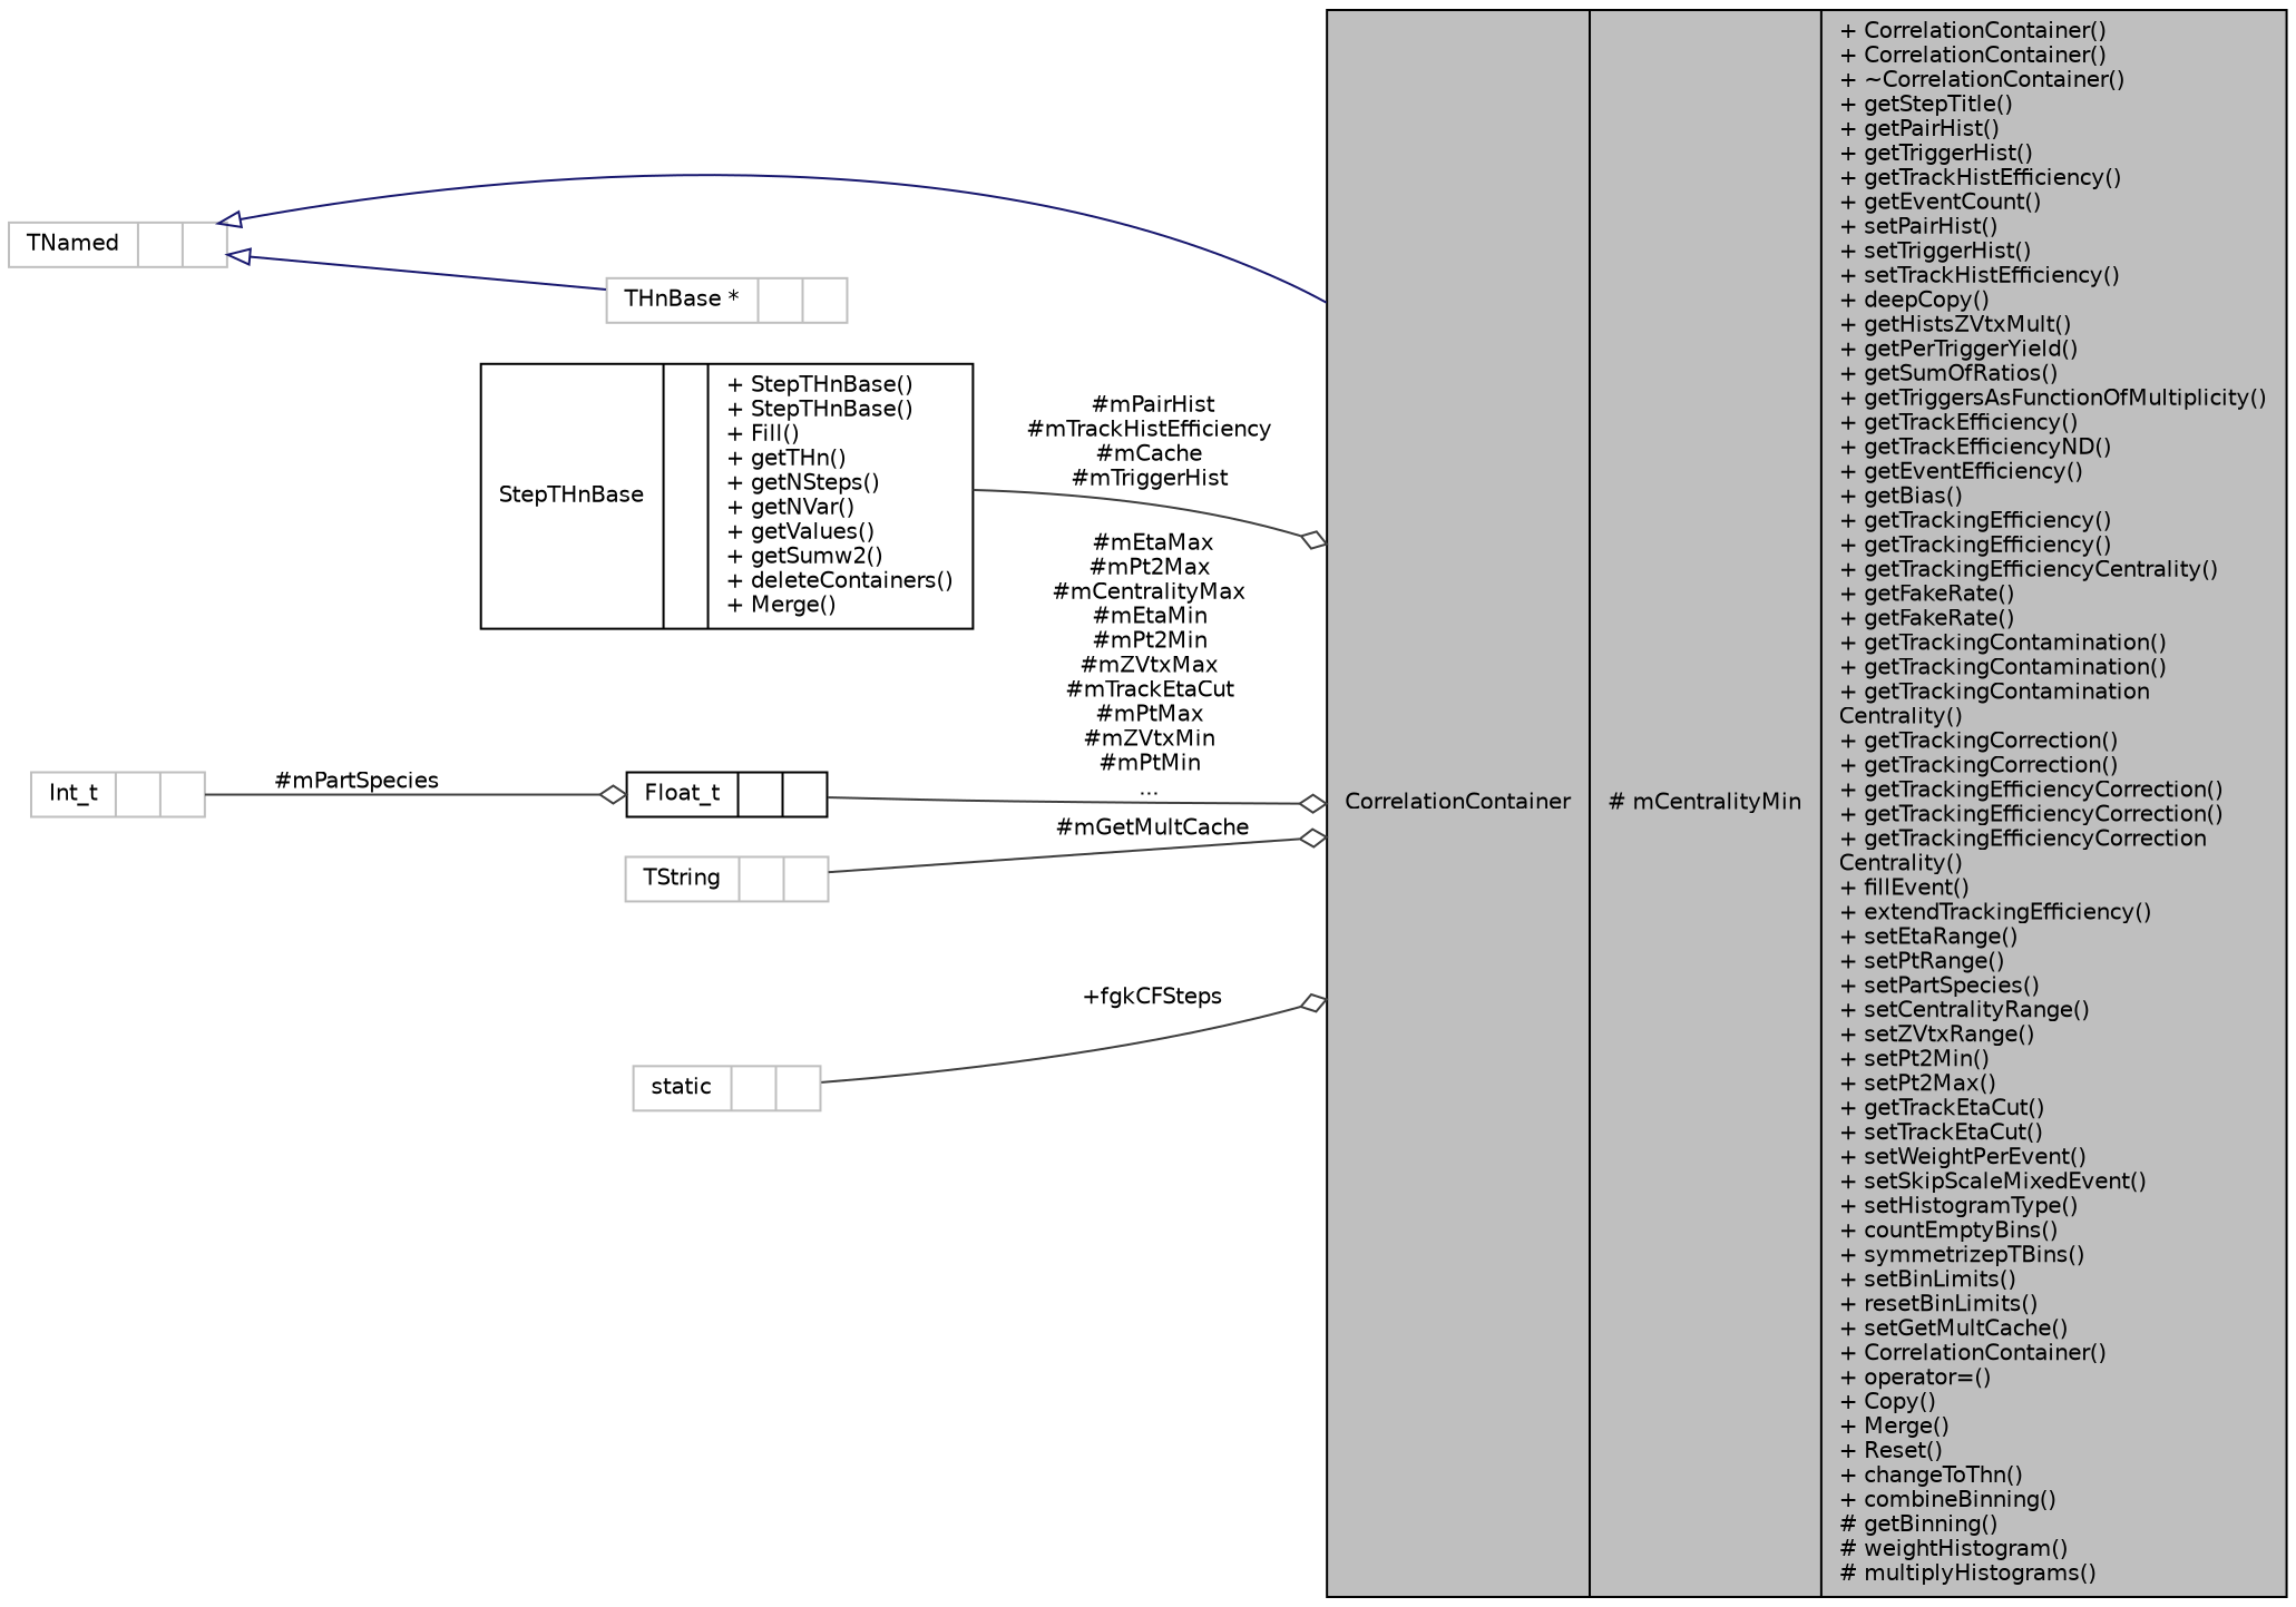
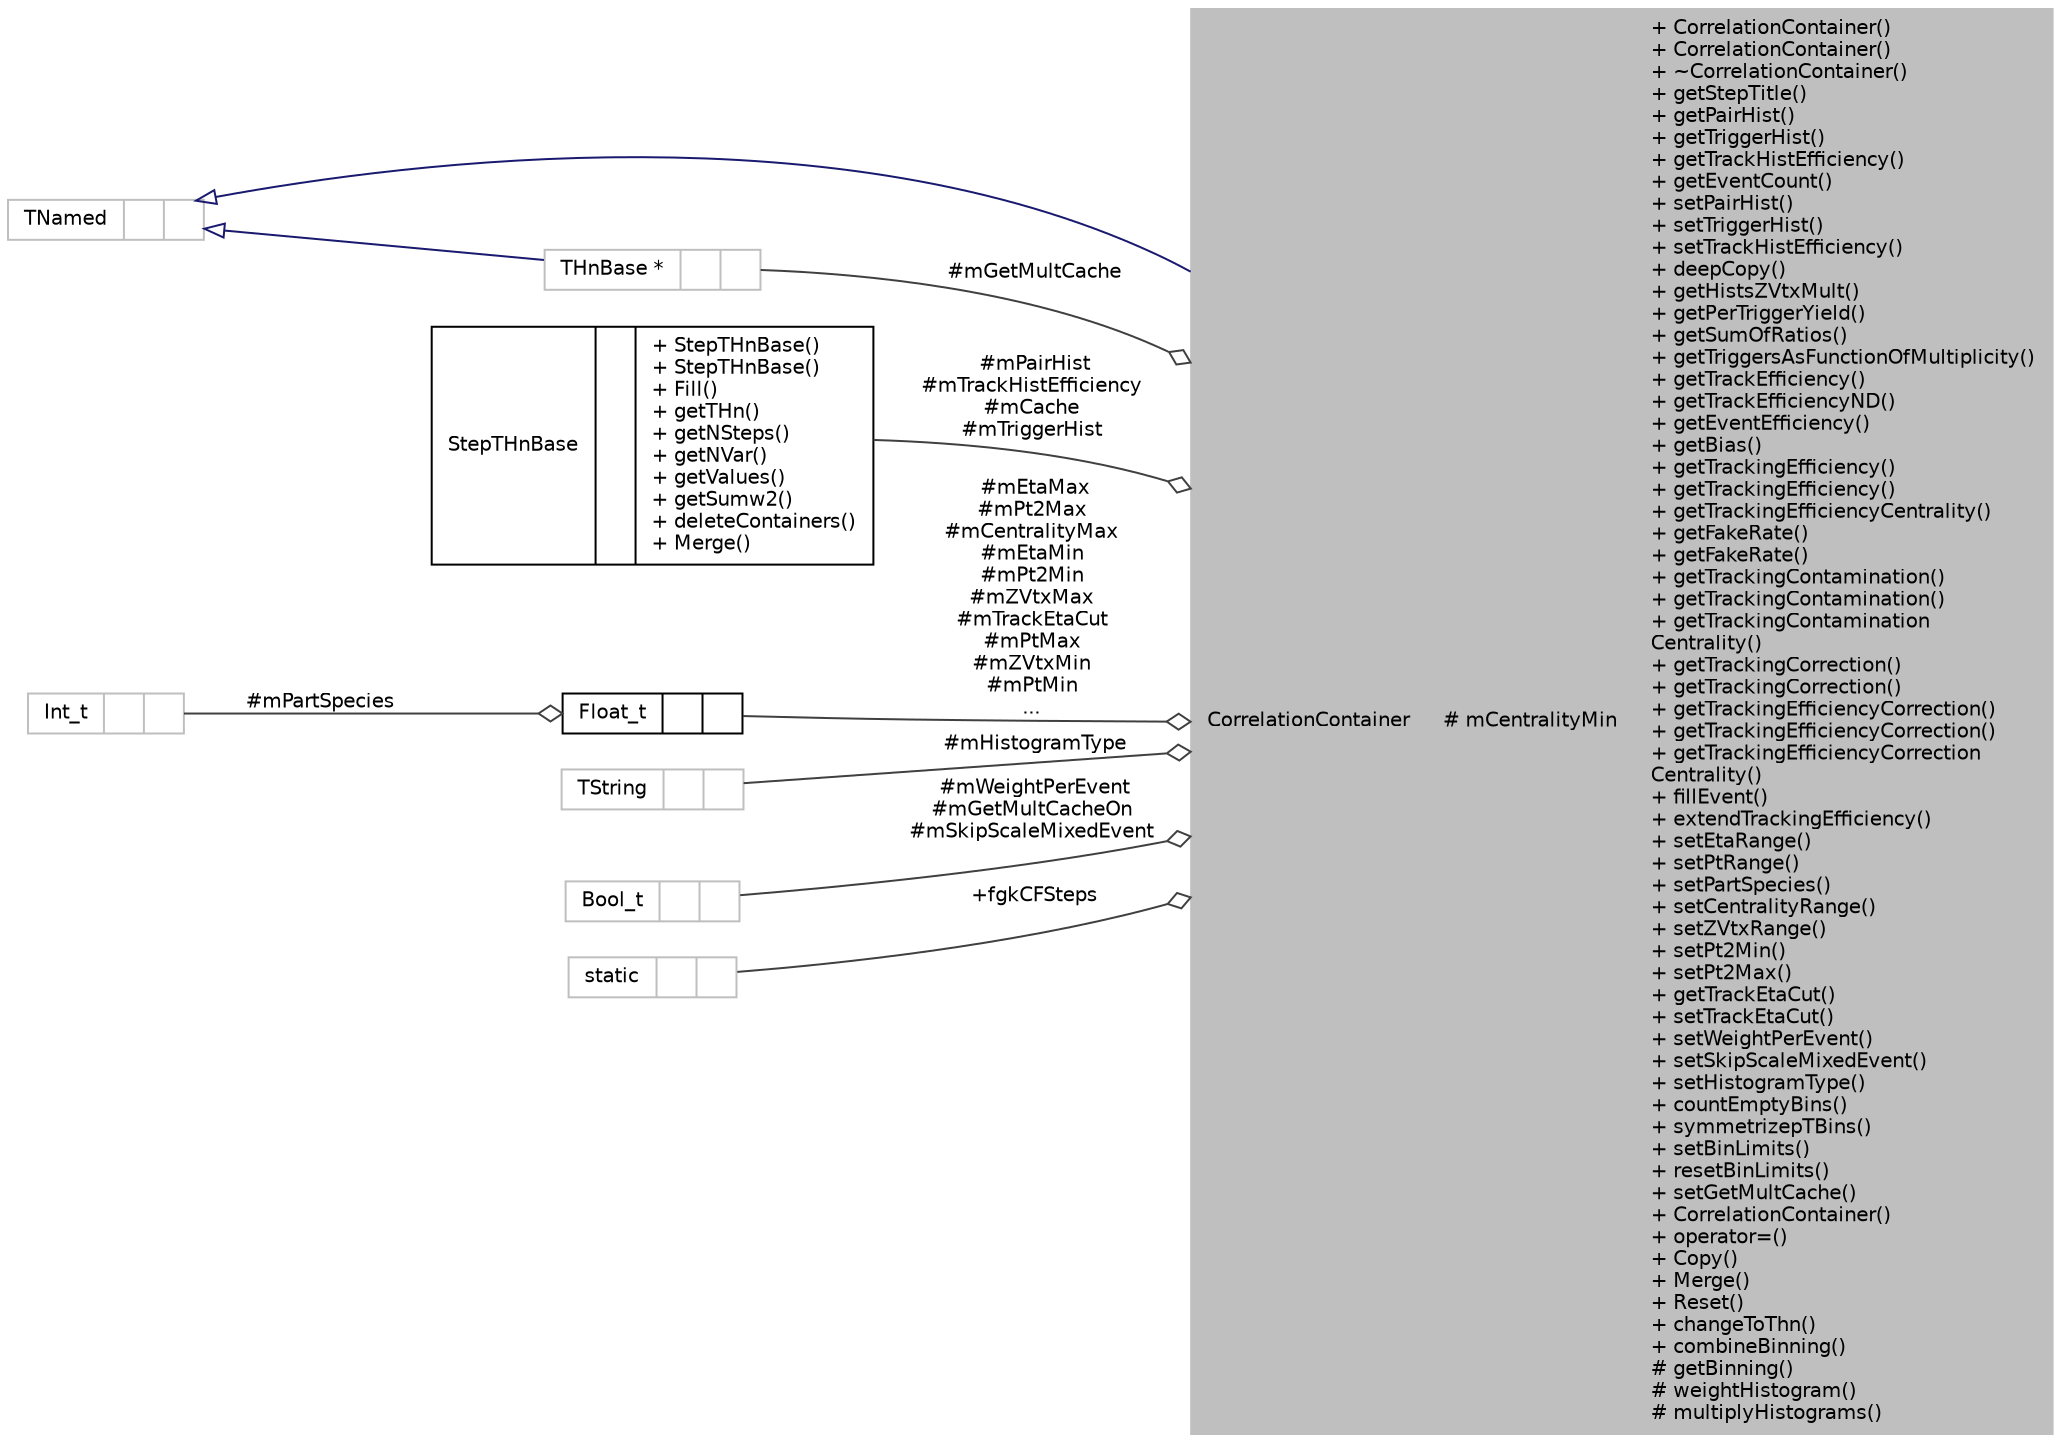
  digraph {
    rankdir=LR
    node [color=grey75 fontname=Helvetica fontsize=10 shape=record]
    edge [color=grey25 fontname=Helvetica fontsize=10 labelfontname=Helvetica labelfontsize=10 style=solid arrowhead=odiamond]
-   n1 [color=black fillcolor=grey75 fontcolor=black height=0.2 label="{CorrelationContainer\n|# mCentralityMin\l|+ CorrelationContainer()\l+ CorrelationContainer()\l+ ~CorrelationContainer()\l+ getStepTitle()\l+ getPairHist()\l+ getTriggerHist()\l+ getTrackHistEfficiency()\l+ getEventCount()\l+ setPairHist()\l+ setTriggerHist()\l+ setTrackHistEfficiency()\l+ deepCopy()\l+ getHistsZVtxMult()\l+ getPerTriggerYield()\l+ getSumOfRatios()\l+ getTriggersAsFunctionOfMultiplicity()\l+ getTrackEfficiency()\l+ getTrackEfficiencyND()\l+ getEventEfficiency()\l+ getBias()\l+ getTrackingEfficiency()\l+ getTrackingEfficiency()\l+ getTrackingEfficiencyCentrality()\l+ getFakeRate()\l+ getFakeRate()\l+ getTrackingContamination()\l+ getTrackingContamination()\l+ getTrackingContamination\lCentrality()\l+ getTrackingCorrection()\l+ getTrackingCorrection()\l+ getTrackingEfficiencyCorrection()\l+ getTrackingEfficiencyCorrection()\l+ getTrackingEfficiencyCorrection\lCentrality()\l+ fillEvent()\l+ extendTrackingEfficiency()\l+ setEtaRange()\l+ setPtRange()\l+ setPartSpecies()\l+ setCentralityRange()\l+ setZVtxRange()\l+ setPt2Min()\l+ setPt2Max()\l+ getTrackEtaCut()\l+ setTrackEtaCut()\l+ setWeightPerEvent()\l+ setSkipScaleMixedEvent()\l+ setHistogramType()\l+ countEmptyBins()\l+ symmetrizepTBins()\l+ setBinLimits()\l+ resetBinLimits()\l+ setGetMultCache()\l+ CorrelationContainer()\l+ operator=()\l+ Copy()\l+ Merge()\l+ Reset()\l+ changeToThn()\l+ combineBinning()\l# getBinning()\l# weightHistogram()\l# multiplyHistograms()\l}" style=filled width=0.4]
+   n1 [fillcolor=grey75 fontcolor=black height=0.2 label="{CorrelationContainer\n|# mCentralityMin\l|+ CorrelationContainer()\l+ CorrelationContainer()\l+ ~CorrelationContainer()\l+ getStepTitle()\l+ getPairHist()\l+ getTriggerHist()\l+ getTrackHistEfficiency()\l+ getEventCount()\l+ setPairHist()\l+ setTriggerHist()\l+ setTrackHistEfficiency()\l+ deepCopy()\l+ getHistsZVtxMult()\l+ getPerTriggerYield()\l+ getSumOfRatios()\l+ getTriggersAsFunctionOfMultiplicity()\l+ getTrackEfficiency()\l+ getTrackEfficiencyND()\l+ getEventEfficiency()\l+ getBias()\l+ getTrackingEfficiency()\l+ getTrackingEfficiency()\l+ getTrackingEfficiencyCentrality()\l+ getFakeRate()\l+ getFakeRate()\l+ getTrackingContamination()\l+ getTrackingContamination()\l+ getTrackingContamination\lCentrality()\l+ getTrackingCorrection()\l+ getTrackingCorrection()\l+ getTrackingEfficiencyCorrection()\l+ getTrackingEfficiencyCorrection()\l+ getTrackingEfficiencyCorrection\lCentrality()\l+ fillEvent()\l+ extendTrackingEfficiency()\l+ setEtaRange()\l+ setPtRange()\l+ setPartSpecies()\l+ setCentralityRange()\l+ setZVtxRange()\l+ setPt2Min()\l+ setPt2Max()\l+ getTrackEtaCut()\l+ setTrackEtaCut()\l+ setWeightPerEvent()\l+ setSkipScaleMixedEvent()\l+ setHistogramType()\l+ countEmptyBins()\l+ symmetrizepTBins()\l+ setBinLimits()\l+ resetBinLimits()\l+ setGetMultCache()\l+ CorrelationContainer()\l+ operator=()\l+ Copy()\l+ Merge()\l+ Reset()\l+ changeToThn()\l+ combineBinning()\l# getBinning()\l# weightHistogram()\l# multiplyHistograms()\l}" style=filled width=0.4]
    n2 [height=0.2 label="{TNamed\n||}" width=0.4]
    n3 [height=0.2 label="{THnBase *\n||}" width=0.4]
    n4 [color=black height=0.2 label="{StepTHnBase\n||+ StepTHnBase()\l+ StepTHnBase()\l+ Fill()\l+ getTHn()\l+ getNSteps()\l+ getNVar()\l+ getValues()\l+ getSumw2()\l+ deleteContainers()\l+ Merge()\l}" width=0.4]
    n5 [color=black height=0.2 label="{Float_t\n||}" width=0.4]
    n6 [height=0.2 label="{TString\n||}" width=0.4]
+   n7 [height=0.2 label="{Bool_t\n||}" width=0.4]
    n8 [height=0.2 label="{static\n||}" width=0.4]
    n9 [height=0.2 label="{Int_t\n||}" width=0.4]
    n2 -> n1 [arrowtail=onormal color=midnightblue dir=back arrowhead=""]
    n2 -> n3 [arrowtail=onormal color=midnightblue dir=back arrowhead=""]
+   n3 -> n1 [label=" #mGetMultCache"]
    n4 -> n1 [label=" #mPairHist\n#mTrackHistEfficiency\n#mCache\n#mTriggerHist"]
    n5 -> n1 [label=" #mEtaMax\n#mPt2Max\n#mCentralityMax\n#mEtaMin\n#mPt2Min\n#mZVtxMax\n#mTrackEtaCut\n#mPtMax\n#mZVtxMin\n#mPtMin\n..."]
-   n6 -> n1 [label=" #mGetMultCache"]
+   n6 -> n1 [label=" #mHistogramType"]
+   n7 -> n1 [label=" #mWeightPerEvent\n#mGetMultCacheOn\n#mSkipScaleMixedEvent"]
    n8 -> n1 [label=" +fgkCFSteps"]
    n9 -> n5 [label=" #mPartSpecies"]
  }
